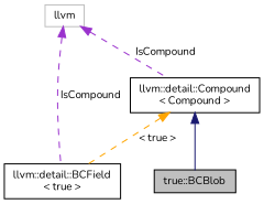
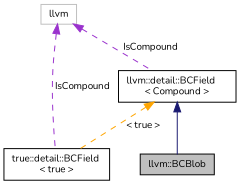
  digraph {
    fontname=Nunito
    node [color=black fontname=Nunito fontsize=10 shape=record]
    edge [color=darkorchid3 dir=back fontname=Nunito fontsize=10 labelfontname=Helvetica labelfontsize=10 style=dashed]
-   n1 [fillcolor=grey75 fontcolor=black height=0.2 label="true::BCBlob" style=filled width=0.4]
-   n2 [height=0.2 label="llvm::detail::BCField\l\< true \>" width=0.4]
+   n1 [fillcolor=grey75 fontcolor=black height=0.2 label="llvm::BCBlob" style=filled width=0.4]
+   n2 [height=0.2 label="true::detail::BCField\l\< true \>" width=0.4]
    n3 [color=grey75 height=0.2 label=llvm width=0.4]
-   n4 [height=0.2 label="llvm::detail::Compound\l\< Compound \>" width=0.4]
+   n4 [height=0.2 label="llvm::detail::BCField\l\< Compound \>" width=0.4]
    n3 -> n2 [label=" IsCompound"]
    n3 -> n4 [label=" IsCompound"]
    n4 -> n1 [color=midnightblue style=solid]
    n4 -> n2 [color=orange label=" \< true \>"]
  }
